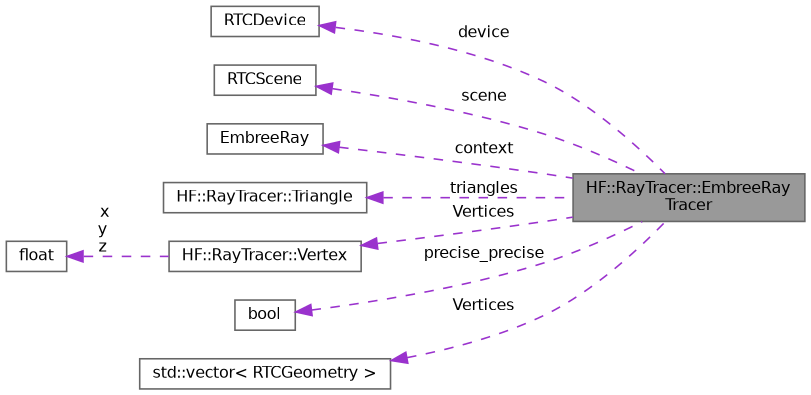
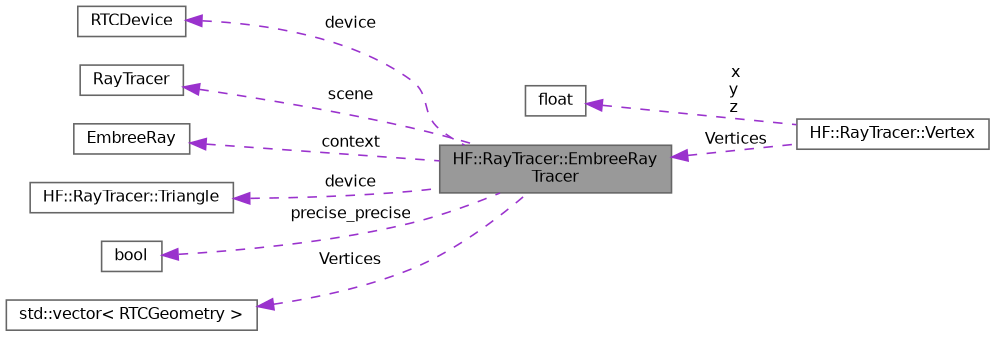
  digraph {
    rankdir=LR
    node [color=gray40 fillcolor=white fontname=Helvetica fontsize=10 shape=box style=filled]
    edge [color=darkorchid3 dir=back fontname=Helvetica fontsize=10 labelfontname=Helvetica labelfontsize=10 style=dashed]
    n1 [fillcolor=grey60 fontcolor=black height=0.2 label="HF::RayTracer::EmbreeRay\lTracer" width=0.4]
    n2 [height=0.2 label=RTCDevice width=0.4]
-   n3 [height=0.2 label=RTCScene width=0.4]
+   n3 [height=0.2 label=RayTracer width=0.4]
    n4 [height=0.2 label=EmbreeRay width=0.4]
    n5 [height=0.2 label="HF::RayTracer::Triangle" width=0.4]
    n6 [height=0.2 label="HF::RayTracer::Vertex" width=0.4]
    n7 [height=0.2 label=float width=0.4]
    n8 [height=0.2 label=bool width=0.4]
    n9 [height=0.2 label="std::vector\< RTCGeometry \>" width=0.4]
    n2 -> n1 [label=" device"]
    n3 -> n1 [label=" scene"]
    n4 -> n1 [label=" context"]
-   n5 -> n1 [label=" triangles"]
-   n6 -> n1 [label=" Vertices"]
+   n5 -> n1 [label=" device"]
+   n1 -> n6 [label=" Vertices"]
    n7 -> n6 [label=" x\ny\nz"]
    n8 -> n1 [label=" precise_precise"]
    n9 -> n1 [label=" Vertices"]
  }
